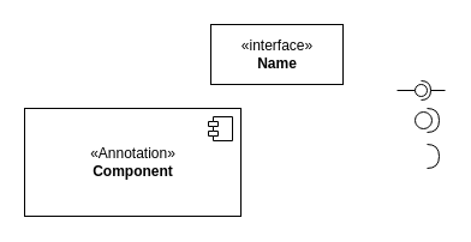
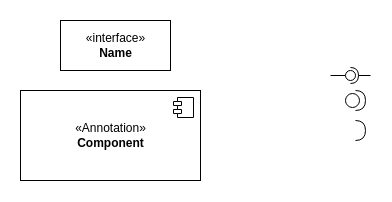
  <mxCell id="0" />
  <mxCell id="1" parent="0" />
  <mxCell id="2" value="&amp;laquo;Annotation&amp;raquo;&lt;br/&gt;&lt;b&gt;Component&lt;/b&gt;" style="html=1;dropTarget=0;" vertex="1" parent="1"><mxGeometry x="20" y="90" width="180" height="90" as="geometry" /></mxCell>
  <mxCell id="3" value="" style="shape=module;jettyWidth=8;jettyHeight=4;" vertex="1" parent="2"><mxGeometry x="1" width="20" height="20" relative="1" as="geometry"><mxPoint x="-27" y="7" as="offset" /></mxGeometry></mxCell>
  <mxCell id="4" value="" style="rounded=0;orthogonalLoop=1;jettySize=auto;html=1;endArrow=none;endFill=0;" edge="1" target="6" parent="1"><mxGeometry relative="1" as="geometry"><mxPoint x="330" y="75" as="sourcePoint" /></mxGeometry></mxCell>
  <mxCell id="5" value="" style="rounded=0;orthogonalLoop=1;jettySize=auto;html=1;endArrow=halfCircle;endFill=0;entryX=0.5;entryY=0.5;entryDx=0;entryDy=0;endSize=6;strokeWidth=1;" edge="1" target="6" parent="1"><mxGeometry relative="1" as="geometry"><mxPoint x="370" y="75" as="sourcePoint" /></mxGeometry></mxCell>
  <mxCell id="6" value="" style="ellipse;whiteSpace=wrap;html=1;fontFamily=Helvetica;fontSize=12;fontColor=#000000;align=center;strokeColor=#000000;fillColor=#ffffff;points=[];aspect=fixed;resizable=0;" vertex="1" parent="1"><mxGeometry x="345" y="70" width="10" height="10" as="geometry" /></mxCell>
  <mxCell id="7" value="" style="shape=providedRequiredInterface;html=1;verticalLabelPosition=bottom;" vertex="1" parent="1"><mxGeometry x="345" y="90" width="20" height="20" as="geometry" /></mxCell>
  <mxCell id="8" value="" style="shape=requiredInterface;html=1;verticalLabelPosition=bottom;" vertex="1" parent="1"><mxGeometry x="355" y="120" width="10" height="20" as="geometry" /></mxCell>
- <mxCell id="9" value="&amp;laquo;interface&amp;raquo;&lt;br&gt;&lt;b&gt;Name&lt;/b&gt;" style="html=1;" vertex="1" parent="1"><mxGeometry x="175" y="20" width="110" height="50" as="geometry" /></mxCell>
+ <mxCell id="9" value="&amp;laquo;interface&amp;raquo;&lt;br&gt;&lt;b&gt;Name&lt;/b&gt;" style="html=1;" vertex="1" parent="1"><mxGeometry x="60" y="20" width="110" height="50" as="geometry" /></mxCell>
